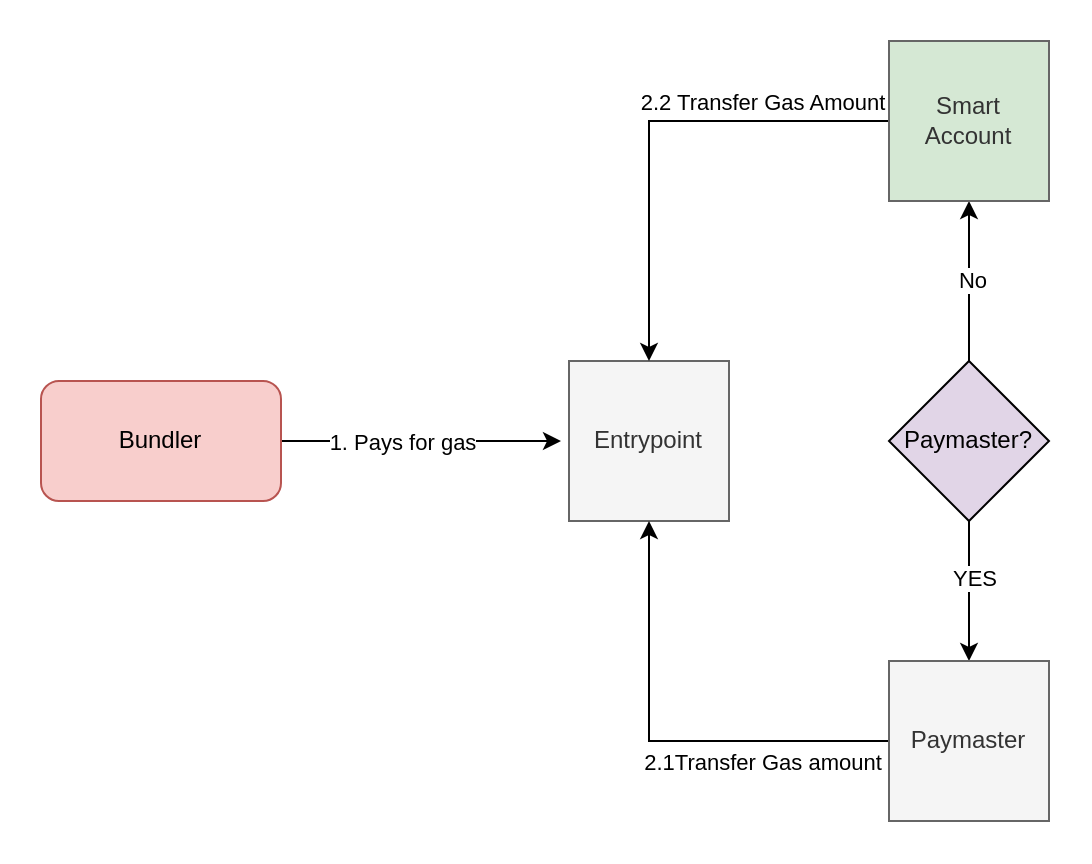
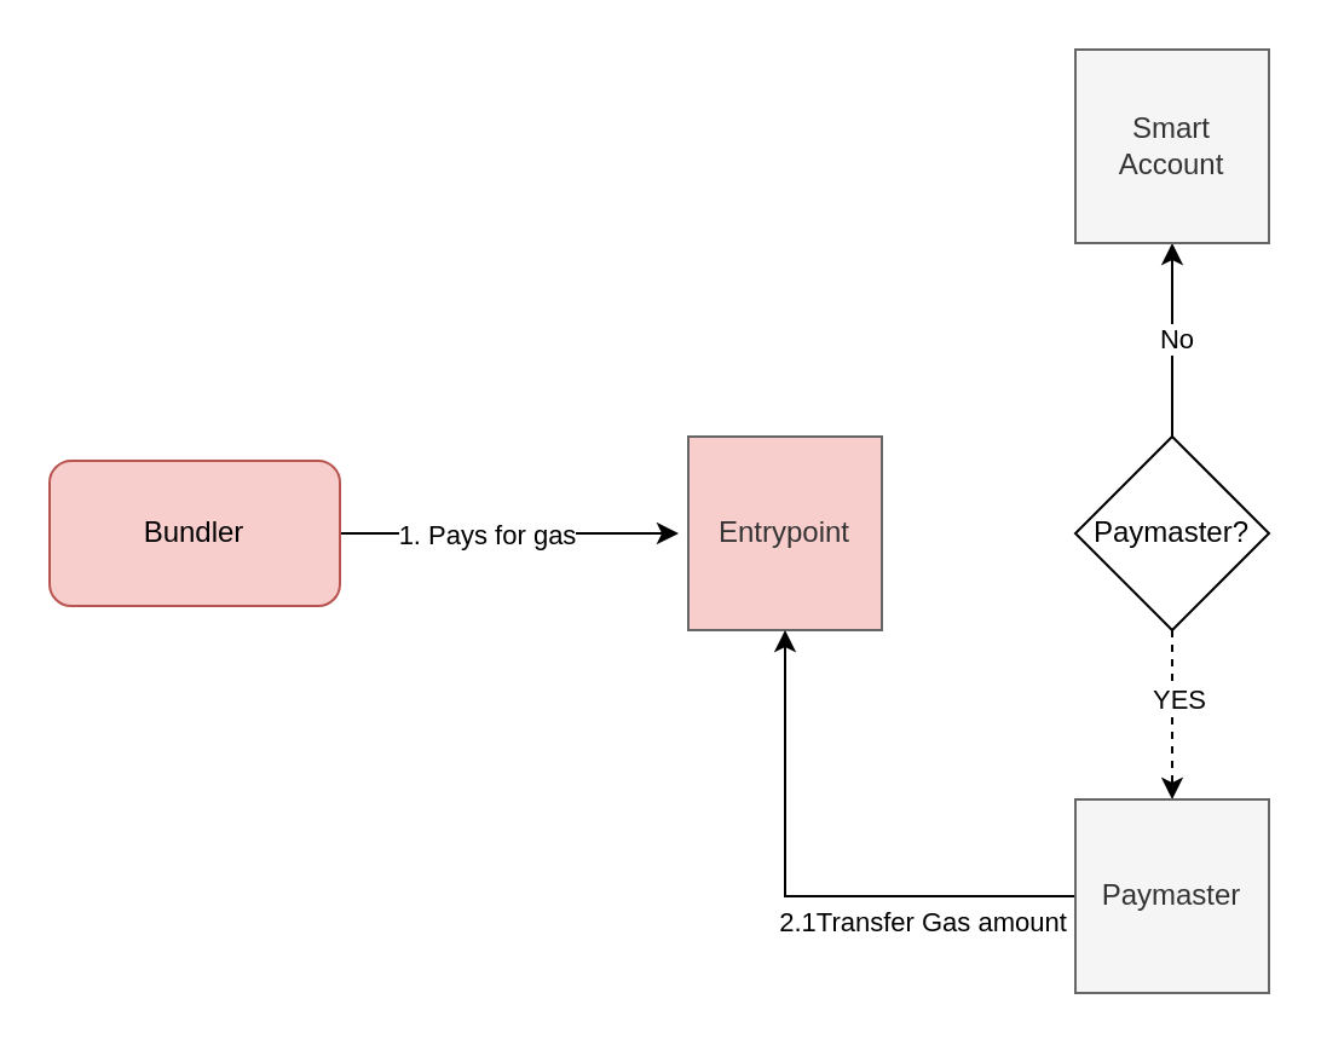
  <mxCell id="0" />
  <mxCell id="1" parent="0" />
  <mxCell id="2" value="" style="edgeStyle=orthogonalEdgeStyle;rounded=0;orthogonalLoop=1;jettySize=auto;html=1;" edge="1" parent="1" source="4"><mxGeometry relative="1" as="geometry"><mxPoint x="280" y="220" as="targetPoint" /></mxGeometry></mxCell>
  <mxCell id="3" value="1. Pays for gas" style="edgeLabel;html=1;align=center;verticalAlign=middle;resizable=0;points=[];" vertex="1" connectable="0" parent="2"><mxGeometry x="0.15" y="2" relative="1" as="geometry"><mxPoint x="-20" y="2" as="offset" /></mxGeometry></mxCell>
  <mxCell id="4" value="Bundler" style="rounded=1;whiteSpace=wrap;html=1;fillColor=#f8cecc;strokeColor=#b85450;" vertex="1" parent="1"><mxGeometry x="20" y="190" width="120" height="60" as="geometry" /></mxCell>
- <mxCell id="5" value="Entrypoint" style="whiteSpace=wrap;html=1;aspect=fixed;fillColor=#f5f5f5;fontColor=#333333;strokeColor=#666666;" vertex="1" parent="1"><mxGeometry x="284" y="180" width="80" height="80" as="geometry" /></mxCell>
- <mxCell id="6" style="edgeStyle=orthogonalEdgeStyle;rounded=0;orthogonalLoop=1;jettySize=auto;html=1;entryX=0.5;entryY=0;entryDx=0;entryDy=0;" edge="1" parent="1" source="10" target="13"><mxGeometry relative="1" as="geometry" /></mxCell>
+ <mxCell id="5" value="Entrypoint" style="whiteSpace=wrap;html=1;aspect=fixed;fillColor=#f8cecc;fontColor=#333333;strokeColor=#666666;" vertex="1" parent="1"><mxGeometry x="284" y="180" width="80" height="80" as="geometry" /></mxCell>
+ <mxCell id="6" style="edgeStyle=orthogonalEdgeStyle;rounded=0;orthogonalLoop=1;jettySize=auto;html=1;entryX=0.5;entryY=0;entryDx=0;entryDy=0;dashed=1;" edge="1" parent="1" source="10" target="13"><mxGeometry relative="1" as="geometry" /></mxCell>
  <mxCell id="7" value="YES" style="edgeLabel;html=1;align=center;verticalAlign=middle;resizable=0;points=[];" vertex="1" connectable="0" parent="6"><mxGeometry x="-0.2" y="2" relative="1" as="geometry"><mxPoint as="offset" /></mxGeometry></mxCell>
  <mxCell id="8" style="edgeStyle=orthogonalEdgeStyle;rounded=0;orthogonalLoop=1;jettySize=auto;html=1;entryX=0.5;entryY=1;entryDx=0;entryDy=0;" edge="1" parent="1" source="10" target="16"><mxGeometry relative="1" as="geometry" /></mxCell>
  <mxCell id="9" value="No" style="edgeLabel;html=1;align=center;verticalAlign=middle;resizable=0;points=[];" vertex="1" connectable="0" parent="8"><mxGeometry x="0.025" y="-1" relative="1" as="geometry"><mxPoint as="offset" /></mxGeometry></mxCell>
- <mxCell id="10" value="Paymaster?" style="rhombus;whiteSpace=wrap;html=1;fillColor=#e1d5e7;" vertex="1" parent="1"><mxGeometry x="444" y="180" width="80" height="80" as="geometry" /></mxCell>
+ <mxCell id="10" value="Paymaster?" style="rhombus;whiteSpace=wrap;html=1;" vertex="1" parent="1"><mxGeometry x="444" y="180" width="80" height="80" as="geometry" /></mxCell>
  <mxCell id="11" style="edgeStyle=orthogonalEdgeStyle;rounded=0;orthogonalLoop=1;jettySize=auto;html=1;entryX=0.5;entryY=1;entryDx=0;entryDy=0;" edge="1" parent="1" source="13" target="5"><mxGeometry relative="1" as="geometry" /></mxCell>
  <mxCell id="12" value="2.1Transfer Gas amount" style="edgeLabel;html=1;align=center;verticalAlign=middle;resizable=0;points=[];" vertex="1" connectable="0" parent="11"><mxGeometry x="-0.47" y="-1" relative="1" as="geometry"><mxPoint x="-3" y="11" as="offset" /></mxGeometry></mxCell>
  <mxCell id="13" value="Paymaster" style="whiteSpace=wrap;html=1;aspect=fixed;fillColor=#f5f5f5;fontColor=#333333;strokeColor=#666666;" vertex="1" parent="1"><mxGeometry x="444" y="330" width="80" height="80" as="geometry" /></mxCell>
- <mxCell id="14" style="edgeStyle=orthogonalEdgeStyle;rounded=0;orthogonalLoop=1;jettySize=auto;html=1;entryX=0.5;entryY=0;entryDx=0;entryDy=0;" edge="1" parent="1" source="16" target="5"><mxGeometry relative="1" as="geometry" /></mxCell>
- <mxCell id="15" value="2.2 Transfer Gas Amount" style="edgeLabel;html=1;align=center;verticalAlign=middle;resizable=0;points=[];" vertex="1" connectable="0" parent="14"><mxGeometry x="-0.5" y="3" relative="1" as="geometry"><mxPoint x="-4" y="-13" as="offset" /></mxGeometry></mxCell>
- <mxCell id="16" value="Smart Account" style="whiteSpace=wrap;html=1;aspect=fixed;fillColor=#d5e8d4;fontColor=#333333;strokeColor=#666666;" vertex="1" parent="1"><mxGeometry x="444" y="20" width="80" height="80" as="geometry" /></mxCell>
+ <mxCell id="16" value="Smart Account" style="whiteSpace=wrap;html=1;aspect=fixed;fillColor=#f5f5f5;fontColor=#333333;strokeColor=#666666;" vertex="1" parent="1"><mxGeometry x="444" y="20" width="80" height="80" as="geometry" /></mxCell>
